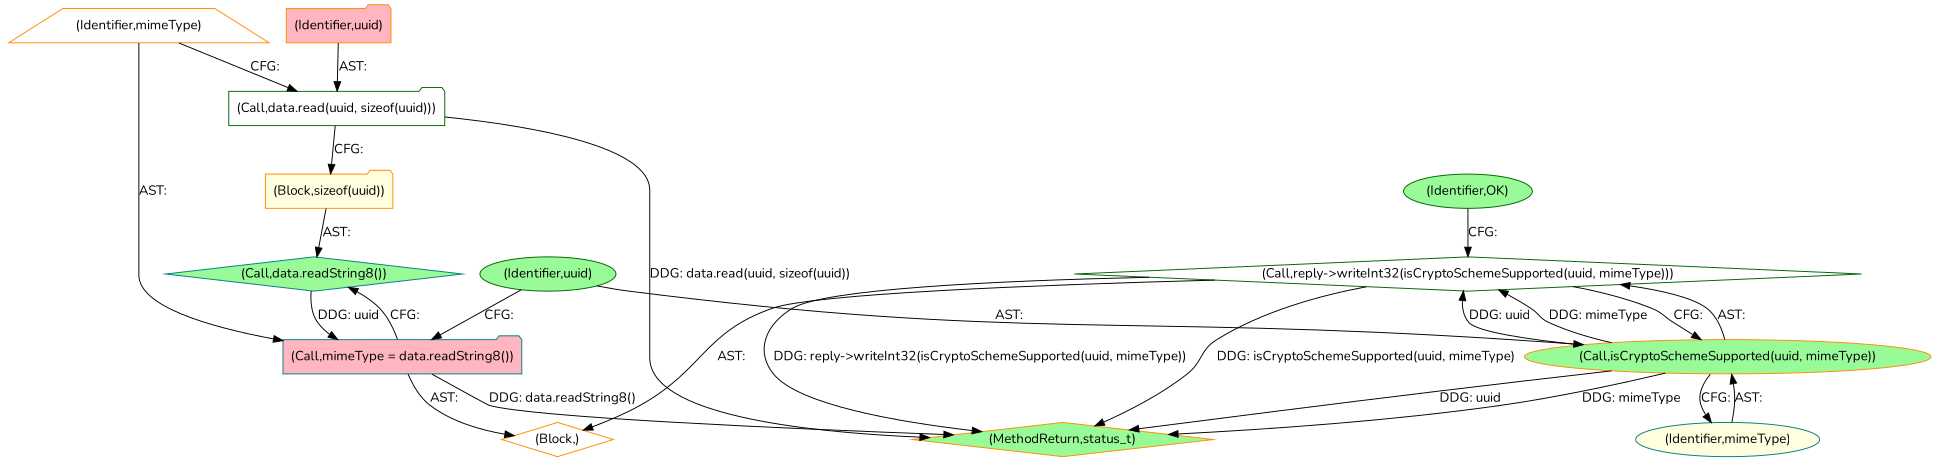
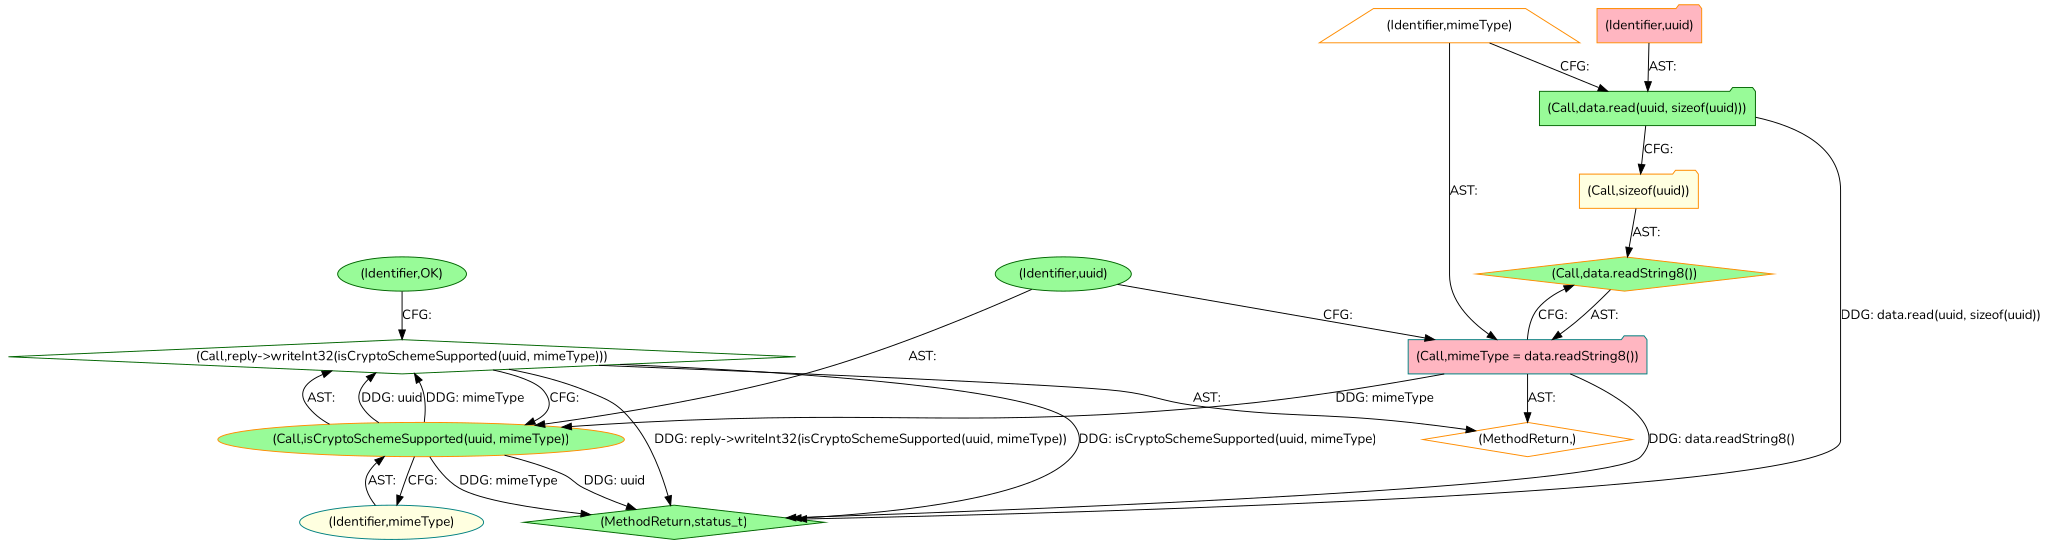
  digraph {
    fontname=Nunito
    node [color=darkorange fillcolor=palegreen fontname=Nunito shape=diamond style=filled]
    edge [fontname=Nunito]
    n1 [color=darkgreen fillcolor=white label="(Call,reply->writeInt32(isCryptoSchemeSupported(uuid, mimeType)))"]
    n2 [label="(Call,isCryptoSchemeSupported(uuid, mimeType))" shape=ellipse]
-   n3 [label="(MethodReturn,status_t)"]
-   n4 [fillcolor=white label="(Block,)"]
+   n3 [color=darkgreen label="(MethodReturn,status_t)"]
+   n4 [fillcolor=white label="(MethodReturn,)"]
    n5 [color=teal fillcolor=lightyellow label="(Identifier,mimeType)" shape=ellipse]
-   n6 [color=darkgreen fillcolor=white label="(Call,data.read(uuid, sizeof(uuid)))" shape=folder]
-   n7 [fillcolor=lightyellow label="(Block,sizeof(uuid))" shape=folder]
-   n8 [color=teal label="(Call,data.readString8())"]
+   n6 [color=darkgreen label="(Call,data.read(uuid, sizeof(uuid)))" shape=folder]
+   n7 [fillcolor=lightyellow label="(Call,sizeof(uuid))" shape=folder]
+   n8 [label="(Call,data.readString8())"]
    n9 [color=teal fillcolor=lightpink label="(Call,mimeType = data.readString8())" shape=folder]
    n10 [fillcolor=lightpink label="(Identifier,uuid)" shape=folder]
    n11 [color=darkgreen label="(Identifier,OK)" shape=ellipse]
    n12 [color=darkgreen label="(Identifier,uuid)" shape=ellipse]
    n13 [fillcolor=white label="(Identifier,mimeType)" shape=trapezium]
    n1 -> n2 [label="CFG: "]
    n1 -> n3 [label="DDG: reply->writeInt32(isCryptoSchemeSupported(uuid, mimeType))"]
    n1 -> n3 [label="DDG: isCryptoSchemeSupported(uuid, mimeType)"]
    n1 -> n4 [label="AST: "]
    n2 -> n1 [label="AST: "]
    n2 -> n1 [label="DDG: uuid"]
    n2 -> n1 [label="DDG: mimeType"]
    n2 -> n3 [label="DDG: uuid"]
    n2 -> n3 [label="DDG: mimeType"]
    n2 -> n5 [label="CFG: "]
    n5 -> n2 [label="AST: "]
    n6 -> n3 [label="DDG: data.read(uuid, sizeof(uuid))"]
    n6 -> n7 [label="CFG: "]
    n7 -> n8 [label="AST: "]
-   n8 -> n9 [label="DDG: uuid"]
+   n8 -> n9 [label="AST: "]
+   n9 -> n2 [label="DDG: mimeType"]
    n9 -> n3 [label="DDG: data.readString8()"]
    n9 -> n4 [label="AST: "]
    n9 -> n8 [label="CFG: "]
    n10 -> n6 [label="AST: "]
    n11 -> n1 [label="CFG: "]
    n12 -> n2 [label="AST: "]
    n12 -> n9 [label="CFG: "]
    n13 -> n6 [label="CFG: "]
    n13 -> n9 [label="AST: "]
  }
